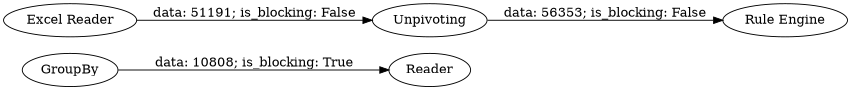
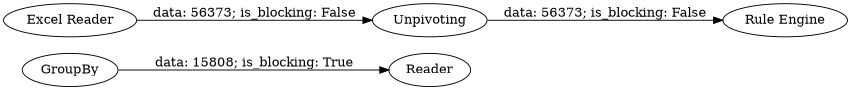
  digraph {
    rankdir=LR
    n1 [label=GroupBy]
    n2 [label=Reader]
    n3 [label="Rule Engine"]
    n4 [label=Unpivoting]
    n5 [label="Excel Reader"]
-   n1 -> n2 [label="data: 10808; is_blocking: True"]
-   n4 -> n3 [label="data: 56353; is_blocking: False"]
-   n5 -> n4 [label="data: 51191; is_blocking: False"]
+   n1 -> n2 [label="data: 15808; is_blocking: True"]
+   n4 -> n3 [label="data: 56373; is_blocking: False"]
+   n5 -> n4 [label="data: 56373; is_blocking: False"]
  }
